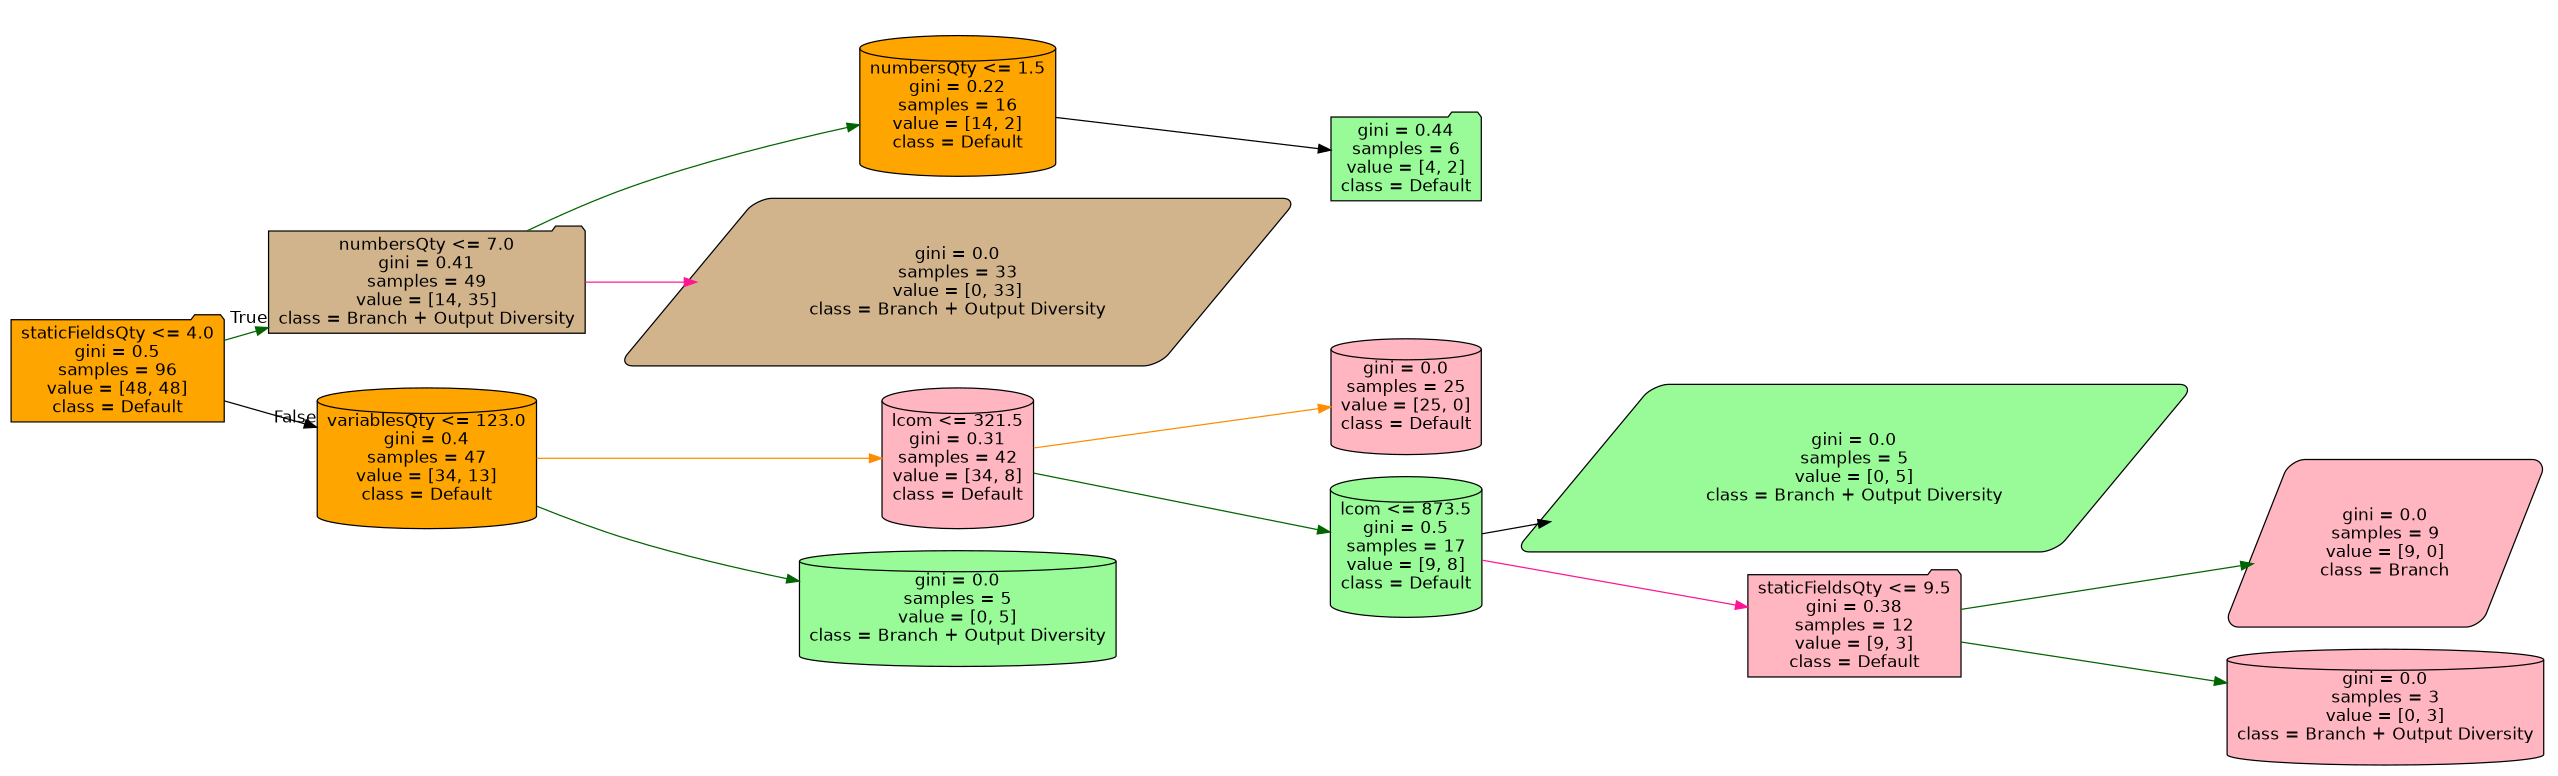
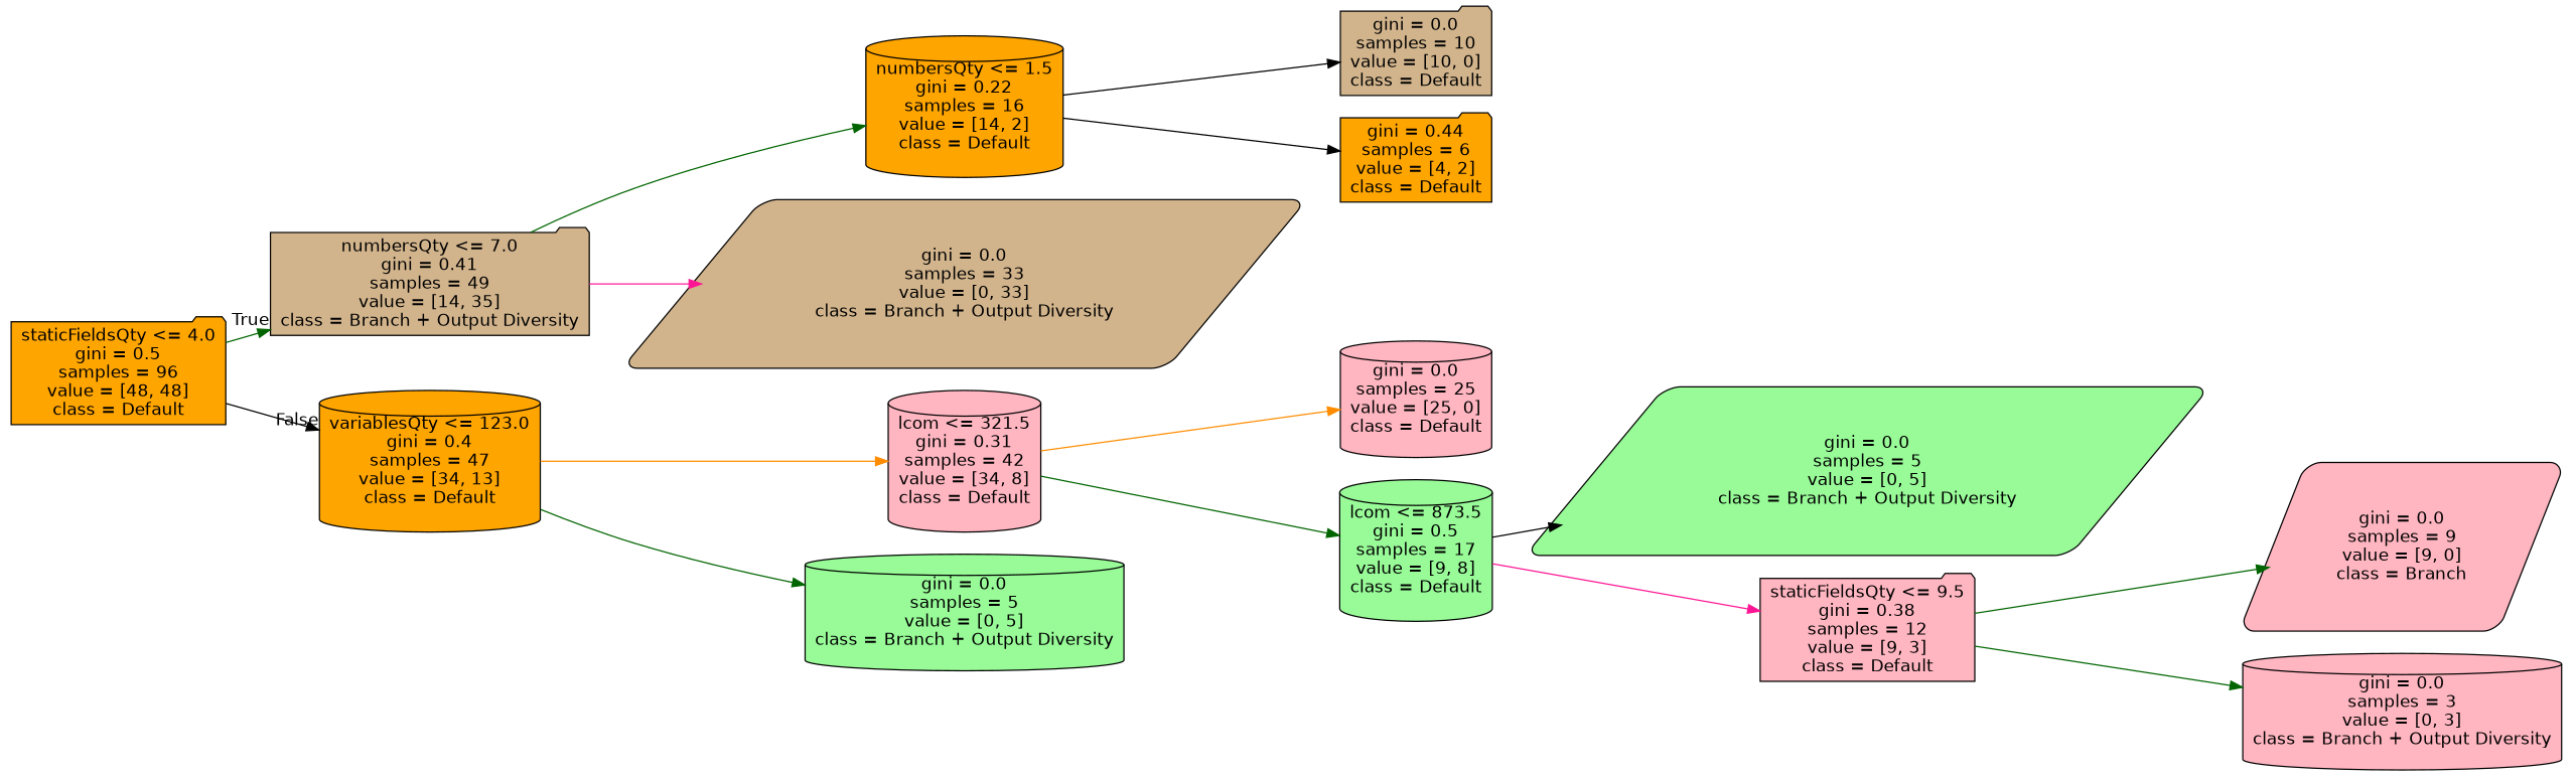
  digraph {
    rankdir=LR
    node [color=black fillcolor=lightpink fontname=helvetica shape=cylinder style="filled, rounded"]
    edge [color=darkgreen fontname=helvetica]
    n1 [fillcolor=orange label="staticFieldsQty <= 4.0\ngini = 0.5\nsamples = 96\nvalue = [48, 48]\nclass = Default" shape=folder]
    n2 [fillcolor=tan label="numbersQty <= 7.0\ngini = 0.41\nsamples = 49\nvalue = [14, 35]\nclass = Branch + Output Diversity" shape=folder]
    n3 [fillcolor=orange label="variablesQty <= 123.0\ngini = 0.4\nsamples = 47\nvalue = [34, 13]\nclass = Default"]
    n4 [fillcolor=orange label="numbersQty <= 1.5\ngini = 0.22\nsamples = 16\nvalue = [14, 2]\nclass = Default"]
    n5 [fillcolor=tan label="gini = 0.0\nsamples = 33\nvalue = [0, 33]\nclass = Branch + Output Diversity" shape=parallelogram]
    n6 [label="lcom <= 321.5\ngini = 0.31\nsamples = 42\nvalue = [34, 8]\nclass = Default"]
    n7 [fillcolor=palegreen label="gini = 0.0\nsamples = 5\nvalue = [0, 5]\nclass = Branch + Output Diversity"]
-   n9 [fillcolor=palegreen label="gini = 0.44\nsamples = 6\nvalue = [4, 2]\nclass = Default" shape=folder]
+   n8 [fillcolor=tan label="gini = 0.0\nsamples = 10\nvalue = [10, 0]\nclass = Default" shape=folder]
+   n9 [fillcolor=orange label="gini = 0.44\nsamples = 6\nvalue = [4, 2]\nclass = Default" shape=folder]
    n10 [label="gini = 0.0\nsamples = 25\nvalue = [25, 0]\nclass = Default"]
    n11 [fillcolor=palegreen label="lcom <= 873.5\ngini = 0.5\nsamples = 17\nvalue = [9, 8]\nclass = Default"]
    n12 [fillcolor=palegreen label="gini = 0.0\nsamples = 5\nvalue = [0, 5]\nclass = Branch + Output Diversity" shape=parallelogram]
    n13 [label="staticFieldsQty <= 9.5\ngini = 0.38\nsamples = 12\nvalue = [9, 3]\nclass = Default" shape=folder]
    n14 [label="gini = 0.0\nsamples = 9\nvalue = [9, 0]\nclass = Branch" shape=parallelogram]
    n15 [label="gini = 0.0\nsamples = 3\nvalue = [0, 3]\nclass = Branch + Output Diversity"]
    n1 -> n2 [headlabel=True labelangle=45 labeldistance=2.5]
    n1 -> n3 [color=black headlabel=False labelangle=-45 labeldistance=2.5]
    n2 -> n4
    n2 -> n5 [color=deeppink]
    n3 -> n6 [color=darkorange]
    n3 -> n7
+   n4 -> n8 [color=black]
    n4 -> n9 [color=black]
    n6 -> n10 [color=darkorange]
    n6 -> n11
    n11 -> n12 [color=black]
    n11 -> n13 [color=deeppink]
    n13 -> n14
    n13 -> n15
  }
